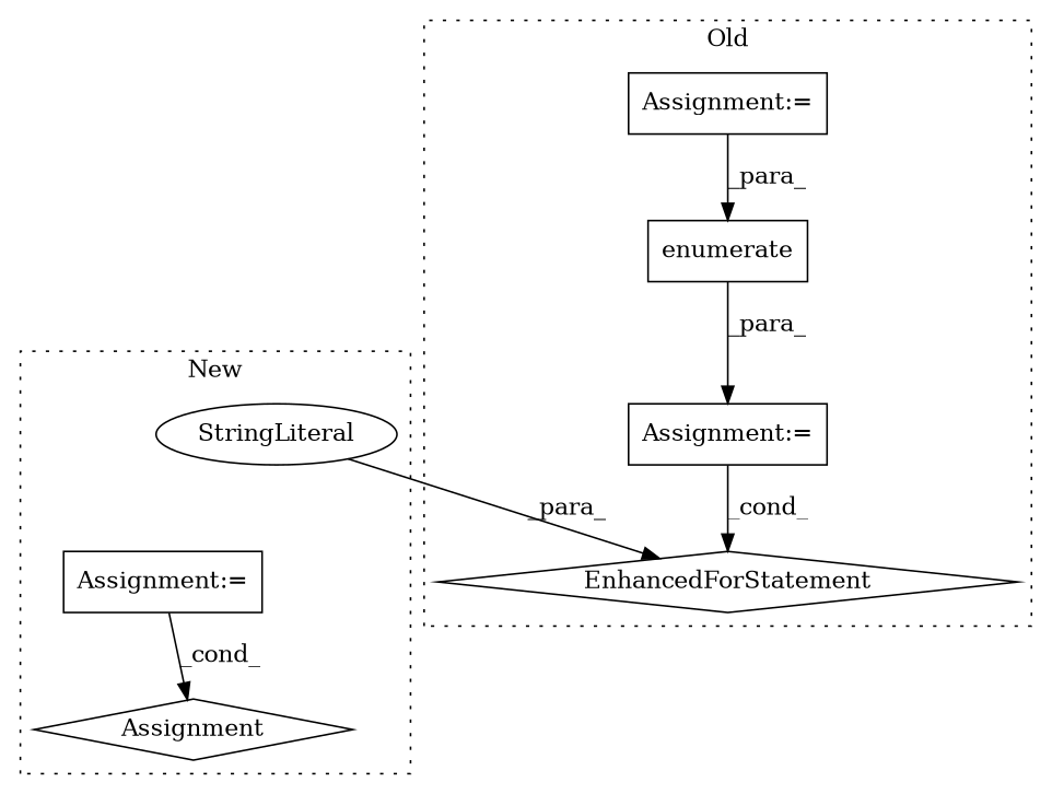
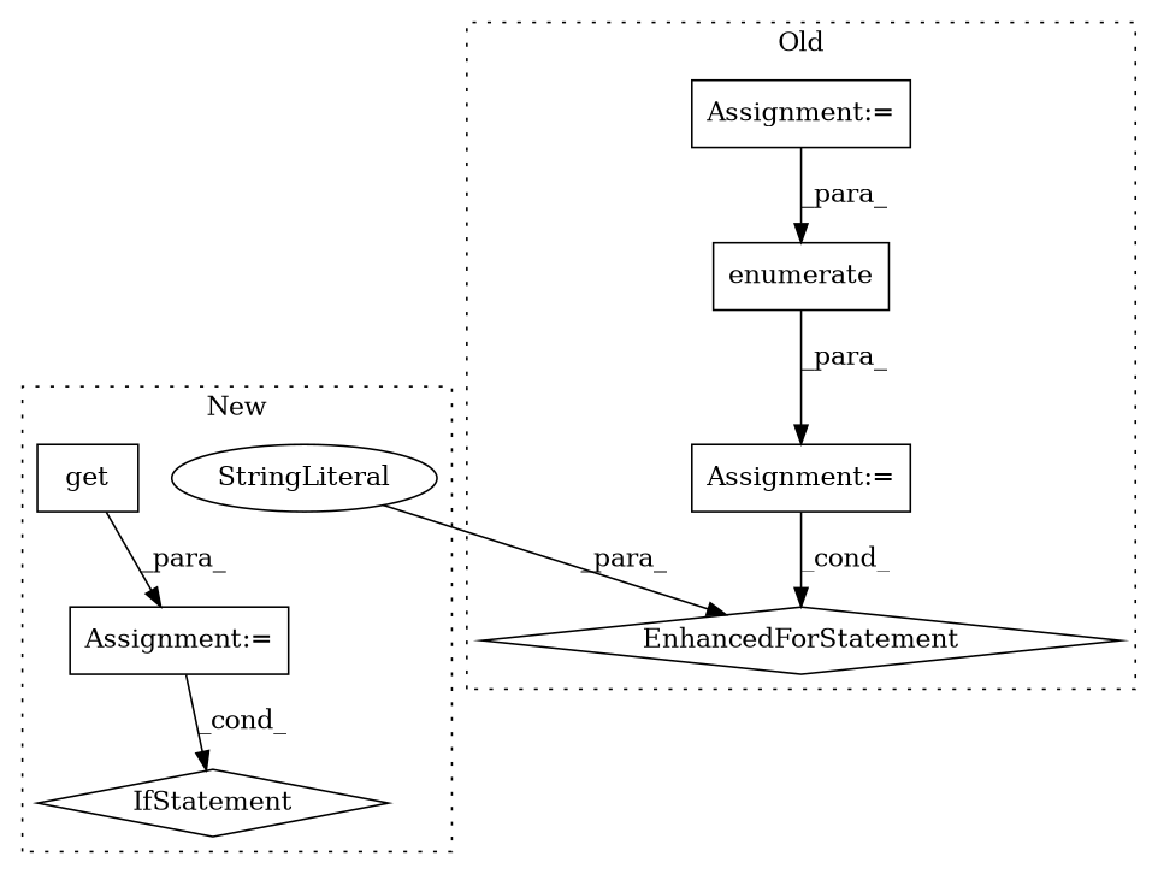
  digraph {
    node [a=7 l="71,2" s="2027,2129" shape=box]
    n1 [a=32 l="10,1" label=enumerate s="2111,2128"]
    n2 [label="Assignment:="]
    n3 [a=70 label=EnhancedForStatement shape=diamond]
    n4 [l=1 label="Assignment:=" s=1981]
+   n5 [a=32 l="4,1" label=get s="2723,2736"]
    n6 [l="53,2" label="Assignment:=" s="2645,2737"]
-   n7 [a=25 l="10,2" label=Assignment s="2747,2784" shape=diamond]
+   n7 [a=25 l="10,2" label=IfStatement s="2747,2784" shape=diamond]
    n8 [a=45 l=9 label=StringLiteral s=2727 shape=ellipse]
    subgraph cluster_1 {
      label=Old
      style=dotted
      n1
      n2
      n3
      n4
    }
    subgraph cluster_2 {
      label=New
      style=dotted
+     n5
      n6
      n7
      n8
    }
    n1 -> n2 [label=_para_]
    n2 -> n3 [label=_cond_]
    n4 -> n1 [label=_para_]
+   n5 -> n6 [label=_para_]
    n6 -> n7 [label=_cond_]
    n8 -> n3 [label=_para_]
  }
